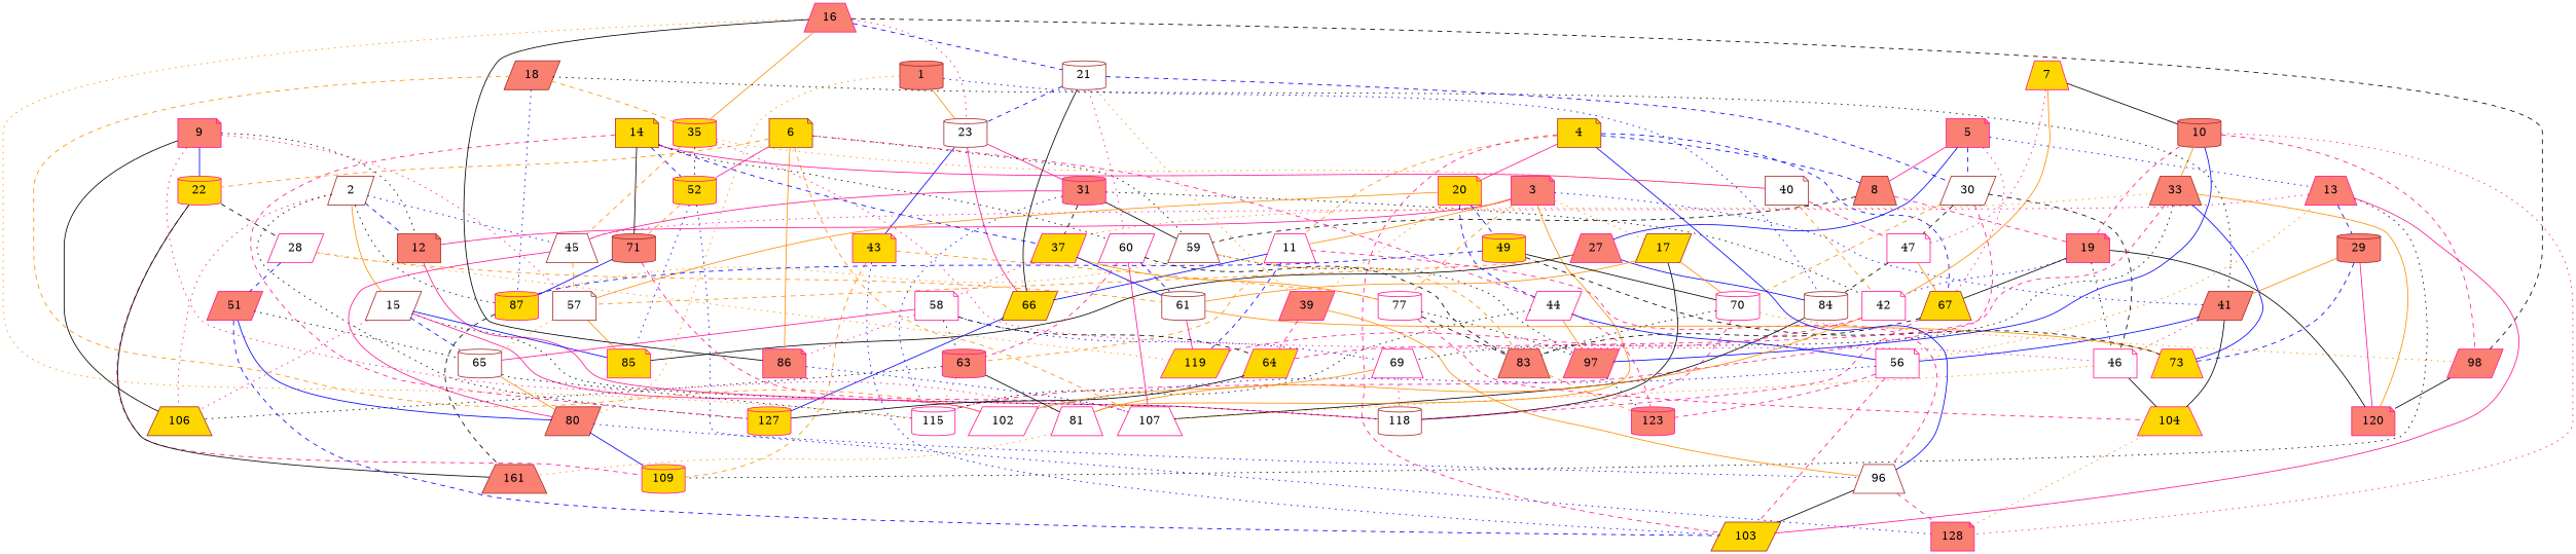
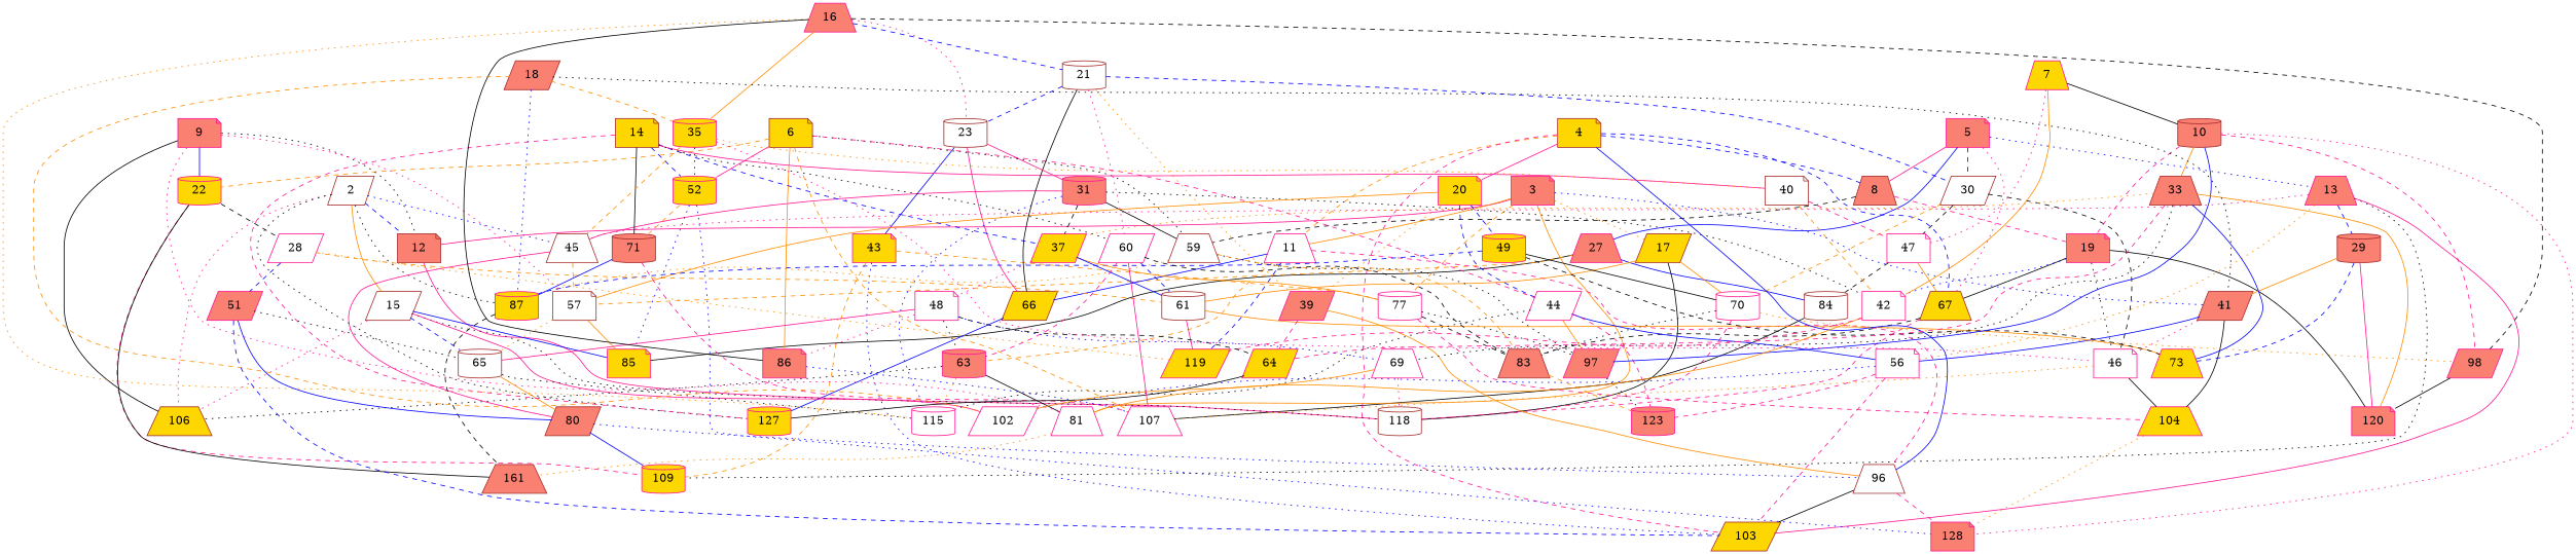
  graph {
    node [color=deeppink fillcolor=white shape=cylinder style=filled]
    edge [color=darkorange style=solid]
    5 [fillcolor=salmon shape=note super="+68"]
    8 [color=brown fillcolor=salmon shape=trapezium]
    67 [color=brown fillcolor=gold shape=trapezium super="+133"]
    13 [fillcolor=salmon shape=trapezium super="+24"]
    27 [fillcolor=salmon shape=trapezium]
    30 [color=brown shape=parallelogram super="+38"]
-   1 [color=brown fillcolor=salmon]
    23 [color=brown super="+34"]
    80 [color=brown fillcolor=salmon shape=parallelogram super="+121"]
    84 [color=brown]
    66 [color=brown fillcolor=gold shape=parallelogram]
    31 [fillcolor=salmon super="+78"]
    43 [fillcolor=gold shape=note]
    96 [color=brown shape=trapezium super="+99"]
    109 [fillcolor=gold]
    107 [shape=trapezium super="+111"]
    2 [color=brown shape=parallelogram super="+88"]
    12 [color=brown fillcolor=salmon shape=note]
    15 [color=brown shape=parallelogram super="+92"]
    45 [color=brown shape=trapezium super="+125"]
    87 [fillcolor=gold super="+112"]
    106 [color=brown fillcolor=gold shape=trapezium]
    127 [fillcolor=gold]
    118 [color=brown super="+126"]
    65 [color=brown super="+116"]
    85 [fillcolor=gold shape=note]
    102 [shape=parallelogram]
    57 [color=brown shape=note super="+124"]
    n29 [color=brown fillcolor=salmon label=161 shape=trapezium]
    3 [fillcolor=salmon shape=note super="+105"]
    11 [shape=trapezium super="+74"]
    17 [color=brown fillcolor=gold shape=parallelogram]
    41 [color=brown fillcolor=salmon shape=parallelogram super="+54"]
    77 [super="+131"]
    81 [shape=trapezium super="+108"]
    63 [fillcolor=salmon super="+89"]
    119 [fillcolor=gold shape=parallelogram]
    61 [color=brown super="+75"]
    70 [super="+110"]
    56 [shape=note super="+100"]
    46 [shape=note super="+93"]
    104 [fillcolor=gold shape=trapezium]
    97 [fillcolor=salmon shape=parallelogram super="+130"]
    83 [color=brown fillcolor=salmon shape=trapezium super="+90"]
    4 [color=brown fillcolor=gold shape=note super="+94"]
    20 [fillcolor=gold shape=note super="+26"]
    103 [color=brown fillcolor=gold shape=parallelogram super="+122"]
    59 [color=brown shape=trapezium super="+82"]
    19 [fillcolor=salmon shape=note super="+113"]
    44 [shape=parallelogram super="+91"]
    39 [fillcolor=salmon shape=parallelogram]
    49 [fillcolor=gold]
    128 [fillcolor=salmon shape=note]
    29 [color=brown fillcolor=salmon]
    47 [shape=note super="+62"]
    115 [super="+117"]
    6 [color=brown fillcolor=gold shape=note super="+25"]
    22 [fillcolor=gold super="+36"]
    52 [fillcolor=gold super="+72"]
    86 [fillcolor=salmon shape=note]
    28 [shape=parallelogram]
    123 [fillcolor=salmon]
    71 [color=brown fillcolor=salmon]
    10 [color=brown fillcolor=salmon super="+76"]
    33 [color=brown fillcolor=salmon shape=trapezium super="+55"]
    98 [fillcolor=salmon shape=parallelogram]
    7 [fillcolor=gold shape=trapezium]
    42 [shape=note super="+58"]
    120 [fillcolor=salmon shape=note]
    9 [fillcolor=salmon shape=note super="+32"]
    37 [fillcolor=gold shape=parallelogram super="+53"]
    73 [fillcolor=gold shape=trapezium]
    64 [fillcolor=gold shape=parallelogram]
    69 [shape=trapezium]
    14 [color=brown fillcolor=gold shape=note super="+95"]
    40 [color=brown shape=note]
    60 [shape=parallelogram super="+129"]
-   48 [shape=note super="+114" label=58]
+   48 [shape=note super="+114"]
    16 [fillcolor=salmon shape=trapezium super="+50"]
    21 [color=brown super="+79"]
    35 [fillcolor=gold super="+132"]
    18 [color=brown fillcolor=salmon shape=parallelogram]
    51 [fillcolor=salmon shape=parallelogram]
    5 -- 8 [color=deeppink]
    5 -- 67 [color=deeppink style=dotted]
    5 -- 13 [color=blue style=dotted]
    5 -- 27 [color=blue]
    5 -- 30 [color=blue style=dashed]
    8 -- 59 [color=black style=dashed]
    8 -- 19 [color=deeppink style=dashed]
    67 -- 118 [color=deeppink style=dashed]
    67 -- 83 [color=black style=dashed]
    13 -- 109 [color=black style=dotted]
    13 -- 45 [color=deeppink style=dotted]
    13 -- 56 [style=dotted]
    13 -- 103 [color=deeppink]
    13 -- 29 [color=blue style=dashed]
    27 -- 84 [color=blue]
    27 -- 85 [color=black]
    27 -- 57 [style=dashed]
    30 -- 70 [style=dashed]
    30 -- 46 [color=black style=dashed]
    30 -- 47 [color=black style=dashed]
-   30 -- 115 [color=deeppink style=dashed]
-   1 -- 23
-   1 -- 80 [style=dotted]
-   1 -- 84 [color=blue style=dotted]
    23 -- 66 [color=deeppink]
    23 -- 31 [color=deeppink]
    23 -- 43 [color=blue]
    80 -- 96 [color=blue style=dotted]
    80 -- 109 [color=blue]
    84 -- 107 [color=black]
    66 -- 127 [color=blue]
    31 -- 45 [color=deeppink]
    31 -- 59 [color=black]
    31 -- 115 [color=blue style=dotted]
    31 -- 42 [color=black style=dotted]
    31 -- 37 [color=black style=dashed]
    43 -- 109 [style=dashed]
    43 -- 77 [style=dashed]
    43 -- 103 [color=blue style=dotted]
    96 -- 103 [color=black]
    96 -- 128 [color=deeppink style=dashed]
    2 -- 12 [color=blue style=dashed]
    2 -- 15
    2 -- 45 [color=blue style=dotted]
    2 -- 87 [color=black style=dotted]
    2 -- 106 [color=deeppink style=dotted]
    2 -- 127 [color=black style=dotted]
    12 -- 118 [color=deeppink]
    15 -- 106 [color=deeppink style=dotted]
    15 -- 118 [color=black style=dotted]
    15 -- 65 [color=blue style=dashed]
    15 -- 85 [color=blue]
    15 -- 102 [color=deeppink]
    45 -- 80 [color=deeppink]
    45 -- 57 [style=dashed]
    87 -- n29 [color=black style=dashed]
    65 -- 80
    65 -- 115 [color=black style=dotted]
    57 -- 65 [style=dotted]
    57 -- 85
    3 -- 12 [color=deeppink]
    3 -- 11
    3 -- 17 [style=dotted]
    3 -- 41 [color=blue style=dotted]
    3 -- 77 [style=dashed]
    3 -- 81
    11 -- 66 [color=blue]
    11 -- 96 [color=deeppink style=dashed]
    11 -- 63 [style=dashed]
    11 -- 119 [color=blue style=dashed]
    17 -- 118 [color=black]
    17 -- 61
    17 -- 70
    41 -- 56 [color=blue]
    41 -- 46 [color=deeppink style=dotted]
    41 -- 104 [color=black]
    77 -- 104 [color=deeppink style=dashed]
    77 -- 97 [color=black style=dotted]
    77 -- 83 [color=black style=dashed]
    81 -- n29 [style=dotted weight=2]
    63 -- 106 [color=black style=dotted]
    63 -- 81 [color=black]
    63 -- 115 [style=dotted]
    61 -- 119 [color=deeppink]
    61 -- 73
    70 -- 118 [color=deeppink style=dashed]
    70 -- 83 [color=black style=dotted]
    70 -- 98 [style=dotted]
    56 -- 102 [color=blue style=dotted]
    56 -- 103 [color=deeppink style=dashed]
    56 -- 123 [color=deeppink style=dashed]
    46 -- 107 [style=dotted]
    46 -- 104 [color=black]
    104 -- 128 [style=dotted]
    97 -- 123 [color=black style=dotted]
    83 -- 123 [style=dashed]
    4 -- 8 [color=blue style=dashed]
    4 -- 67 [color=blue style=dashed]
    4 -- 96 [color=blue]
    4 -- 11 [style=dashed]
    4 -- 20 [color=deeppink]
    4 -- 103 [color=deeppink style=dashed]
    20 -- 57
    20 -- 44 [color=blue style=dashed]
    20 -- 39 [style=dotted]
    20 -- 49 [color=blue style=dashed]
    59 -- 87 [style=dotted]
    59 -- 97 [color=black style=dotted]
    59 -- 83 [style=dashed]
    19 -- 67 [color=black]
    19 -- 46 [color=black style=dotted]
    19 -- 42 [color=blue style=dotted]
    19 -- 120 [color=black]
    44 -- 56 [color=blue]
    44 -- 97
    44 -- 115 [color=black style=dotted]
    44 -- 123 [color=deeppink style=dashed]
    39 -- 96
    39 -- 64 [color=deeppink style=dashed]
    49 -- 87 [color=blue style=dashed]
    49 -- 70 [color=black]
    49 -- 73 [color=black style=dashed]
    29 -- 41
    29 -- 120 [color=deeppink]
    29 -- 73 [color=blue style=dashed]
    47 -- 67
    47 -- 84 [color=black style=dashed]
    6 -- 107 [style=dashed]
    6 -- 59 [color=black style=dotted]
    6 -- 44 [color=deeppink style=dashed]
    6 -- 22 [style=dashed]
    6 -- 52 [color=deeppink]
    6 -- 86
    22 -- 109 [color=deeppink style=dashed]
    22 -- n29 [color=black]
    22 -- 28 [color=black style=dashed]
    52 -- 85 [color=blue style=dotted]
    52 -- 128 [color=blue style=dotted]
    52 -- 71 [style=dashed]
    86 -- 107 [color=blue style=dotted]
    28 -- 119 [style=dotted]
    28 -- 61 [style=dashed]
    28 -- 51 [color=blue style=dashed]
    71 -- 107 [color=deeppink style=dashed]
    71 -- 87 [color=blue]
    10 -- 97 [color=blue]
    10 -- 19 [color=deeppink style=dashed]
    10 -- 128 [color=deeppink style=dotted]
    10 -- 33
    10 -- 98 [color=deeppink style=dashed]
    33 -- 120
    33 -- 37 [style=dotted]
    33 -- 73 [color=blue]
    33 -- 64 [color=deeppink style=dashed]
    33 -- 69 [color=black style=dotted]
    98 -- 120 [color=black]
    7 -- 47 [color=deeppink style=dotted weight=2]
    7 -- 10 [color=black]
    7 -- 42
    42 -- 81
    42 -- 119 [color=deeppink style=dashed]
    9 -- 12 [color=black style=dotted]
    9 -- 106 [color=black]
    9 -- 57 [color=deeppink style=dotted]
    9 -- 81 [color=deeppink style=dotted]
    9 -- 22 [color=blue weight=2]
    37 -- 77
    37 -- 61 [color=blue]
    37 -- 48 [color=deeppink style=dotted]
    64 -- 127 [color=black]
    69 -- 118 [color=deeppink style=dotted]
    69 -- 102
    14 -- 127 [color=deeppink style=dashed]
    14 -- 52 [color=blue style=dashed]
    14 -- 71 [color=black]
    14 -- 37 [color=blue style=dashed]
    14 -- 40 [color=deeppink]
    14 -- 60 [color=black style=dotted]
    40 -- 47 [color=deeppink style=dashed]
    40 -- 42 [style=dashed]
    60 -- 107 [color=deeppink]
    60 -- 63 [color=deeppink style=dashed]
    60 -- 61 [color=blue style=dashed]
    60 -- 83 [color=black style=dashed]
    48 -- 65 [color=deeppink]
    48 -- 63 [color=black style=dotted]
    48 -- 86 [color=deeppink style=dotted]
    48 -- 64 [color=black style=dashed]
    48 -- 69 [color=blue style=dotted]
    16 -- 23 [color=deeppink style=dotted]
    16 -- 115 [style=dotted]
    16 -- 86 [color=black]
    16 -- 98 [color=black style=dashed]
    16 -- 21 [color=blue style=dashed]
    16 -- 35
    21 -- 30 [color=blue style=dashed]
    21 -- 23 [color=blue style=dashed]
    21 -- 66 [color=black]
    21 -- 39 [style=dotted]
    21 -- 60 [color=deeppink style=dotted]
    35 -- 45 [style=dashed]
    35 -- 46 [color=deeppink style=dotted]
    35 -- 52 [color=black style=dotted]
    35 -- 40 [style=dotted]
    18 -- 87 [color=blue style=dotted]
    18 -- 102 [style=dashed]
    18 -- 41 [color=black style=dotted]
    18 -- 35 [style=dashed]
    51 -- 80 [color=blue]
    51 -- 65 [color=black style=dotted]
    51 -- 103 [color=blue style=dashed]
  }
